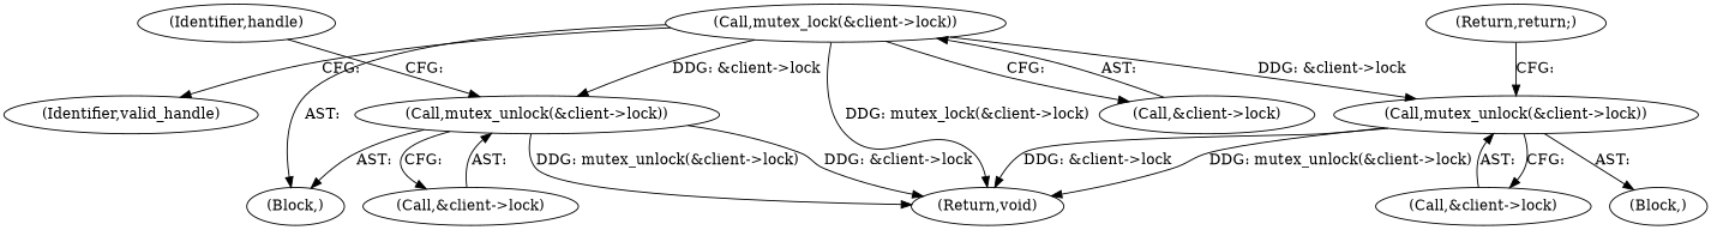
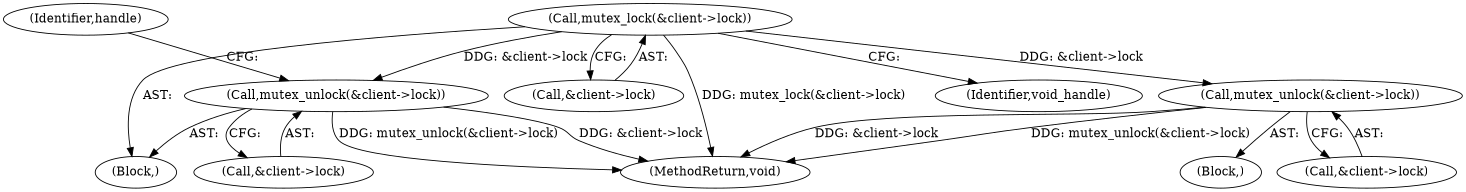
  digraph {
    n1 [label="(Call,mutex_lock(&client->lock))"]
    n2 [label="(Call,mutex_unlock(&client->lock))"]
    n3 [label="(Call,mutex_unlock(&client->lock))"]
    n4 [label="(Call,&client->lock)"]
    n5 [label="(Block,)"]
-   n6 [label="(Return,void)"]
-   n7 [label="(Identifier,valid_handle)"]
+   n6 [label="(MethodReturn,void)"]
+   n7 [label="(Identifier,void_handle)"]
    n8 [label="(Call,&client->lock)"]
    n9 [label="(Block,)"]
    n10 [label="(Call,&client->lock)"]
-   n11 [label="(Return,return;)"]
    n12 [label="(Identifier,handle)"]
    n1 -> n2 [label="DDG: &client->lock"]
    n1 -> n3 [label="DDG: &client->lock"]
    n1 -> n4 [label="CFG: "]
    n1 -> n5 [label="AST: "]
    n1 -> n6 [label="DDG: mutex_lock(&client->lock)"]
    n1 -> n7 [label="CFG: "]
    n2 -> n6 [label="DDG: &client->lock"]
    n2 -> n6 [label="DDG: mutex_unlock(&client->lock)"]
    n2 -> n8 [label="CFG: "]
    n2 -> n9 [label="AST: "]
    n3 -> n5 [label="AST: "]
    n3 -> n6 [label="DDG: mutex_unlock(&client->lock)"]
    n3 -> n6 [label="DDG: &client->lock"]
    n3 -> n10 [label="CFG: "]
    n4 -> n1 [label="AST: "]
    n8 -> n2 [label="AST: "]
    n10 -> n3 [label="AST: "]
-   n11 -> n2 [label="CFG: "]
    n12 -> n3 [label="CFG: "]
  }
